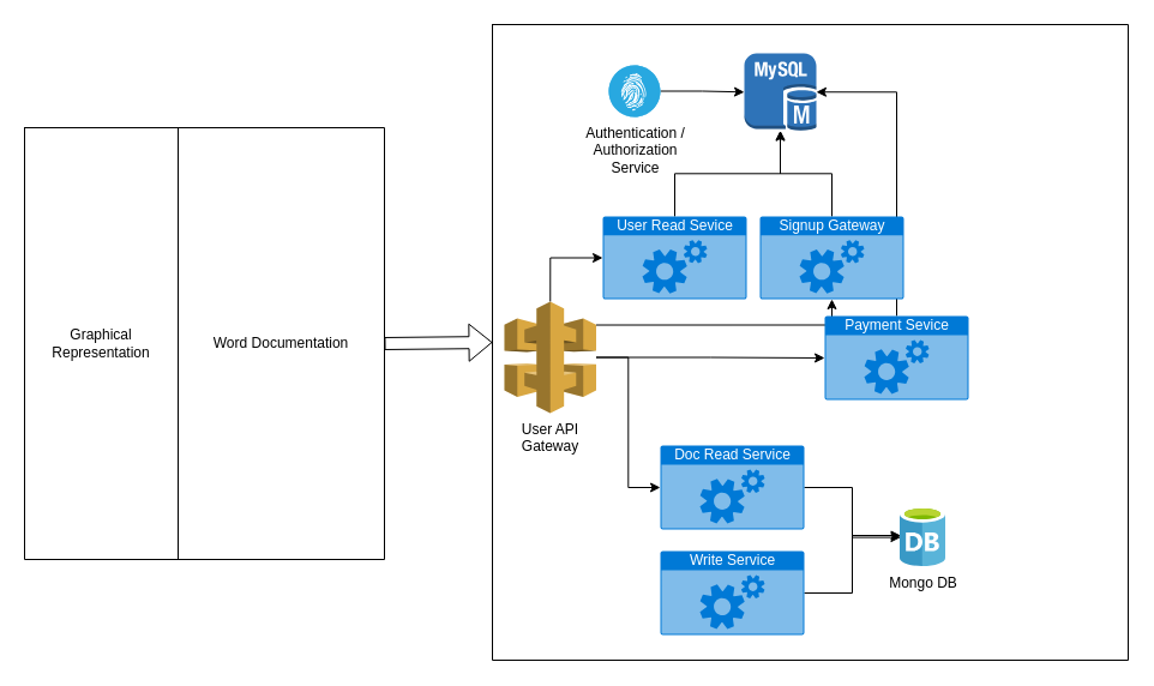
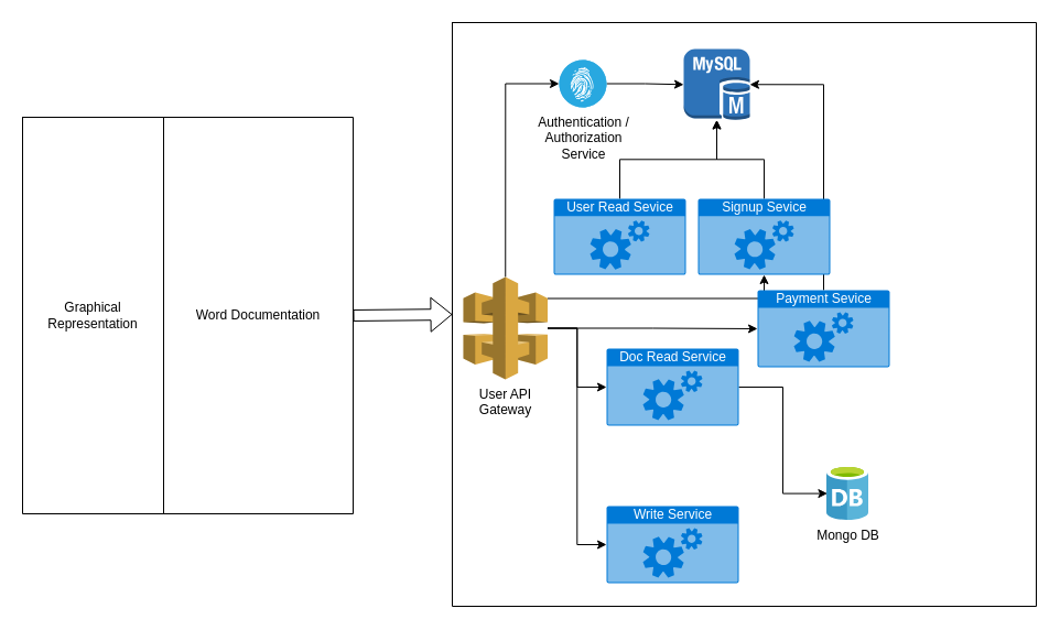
  <mxCell id="0" />
  <mxCell id="1" parent="0" />
  <mxCell id="2" value="" style="shape=table;startSize=0;container=1;collapsible=0;childLayout=tableLayout;" vertex="1" parent="1"><mxGeometry x="20" y="106" width="300" height="360" as="geometry" /></mxCell>
  <mxCell id="3" value="" style="shape=tableRow;horizontal=0;startSize=0;swimlaneHead=0;swimlaneBody=0;top=0;left=0;bottom=0;right=0;collapsible=0;dropTarget=0;fillColor=none;points=[[0,0.5],[1,0.5]];portConstraint=eastwest;" vertex="1" parent="2"><mxGeometry width="300" height="360" as="geometry" /></mxCell>
  <mxCell id="4" value="Graphical Representation" style="shape=partialRectangle;html=1;whiteSpace=wrap;connectable=0;overflow=hidden;fillColor=none;top=0;left=0;bottom=0;right=0;pointerEvents=1;" vertex="1" parent="3"><mxGeometry width="128" height="360" as="geometry"><mxRectangle width="128" height="360" as="alternateBounds" /></mxGeometry></mxCell>
  <mxCell id="5" value="Word Documentation" style="shape=partialRectangle;html=1;whiteSpace=wrap;connectable=0;overflow=hidden;fillColor=none;top=0;left=0;bottom=0;right=0;pointerEvents=1;" vertex="1" parent="3"><mxGeometry x="128" width="172" height="360" as="geometry"><mxRectangle width="172" height="360" as="alternateBounds" /></mxGeometry></mxCell>
  <mxCell id="6" value="" style="shape=table;startSize=0;container=1;collapsible=0;childLayout=tableLayout;" vertex="1" parent="1"><mxGeometry x="410" y="20" width="530" height="530" as="geometry" /></mxCell>
  <mxCell id="7" value="" style="shape=tableRow;horizontal=0;startSize=0;swimlaneHead=0;swimlaneBody=0;top=0;left=0;bottom=0;right=0;collapsible=0;dropTarget=0;fillColor=none;points=[[0,0.5],[1,0.5]];portConstraint=eastwest;" vertex="1" parent="6"><mxGeometry width="530" height="530" as="geometry" /></mxCell>
  <mxCell id="8" value="" style="shape=partialRectangle;html=1;whiteSpace=wrap;connectable=0;overflow=hidden;fillColor=none;top=0;left=0;bottom=0;right=0;pointerEvents=1;" vertex="1" parent="7"><mxGeometry width="530" height="530" as="geometry"><mxRectangle width="530" height="530" as="alternateBounds" /></mxGeometry></mxCell>
  <mxCell id="9" value="" style="shape=flexArrow;endArrow=classic;html=1;rounded=0;exitX=1;exitY=0.5;exitDx=0;exitDy=0;entryX=0;entryY=0.5;entryDx=0;entryDy=0;" edge="1" parent="1" source="3" target="7"><mxGeometry width="50" height="50" relative="1" as="geometry"><mxPoint x="330" y="190" as="sourcePoint" /><mxPoint x="380" y="140" as="targetPoint" /></mxGeometry></mxCell>
+ <mxCell id="10" style="edgeStyle=orthogonalEdgeStyle;rounded=0;orthogonalLoop=1;jettySize=auto;html=1;entryX=0;entryY=0.5;entryDx=0;entryDy=0;entryPerimeter=0;exitX=0.5;exitY=0;exitDx=0;exitDy=0;exitPerimeter=0;" edge="1" parent="1" source="16" target="23"><mxGeometry relative="1" as="geometry" /></mxCell>
  <mxCell id="11" style="edgeStyle=orthogonalEdgeStyle;rounded=0;orthogonalLoop=1;jettySize=auto;html=1;entryX=0;entryY=0.5;entryDx=0;entryDy=0;entryPerimeter=0;" edge="1" parent="1" source="16" target="18"><mxGeometry relative="1" as="geometry" /></mxCell>
+ <mxCell id="12" style="edgeStyle=orthogonalEdgeStyle;rounded=0;orthogonalLoop=1;jettySize=auto;html=1;entryX=0;entryY=0.5;entryDx=0;entryDy=0;entryPerimeter=0;" edge="1" parent="1" source="16" target="20"><mxGeometry relative="1" as="geometry" /></mxCell>
  <mxCell id="13" style="edgeStyle=orthogonalEdgeStyle;rounded=0;orthogonalLoop=1;jettySize=auto;html=1;entryX=0;entryY=0.5;entryDx=0;entryDy=0;entryPerimeter=0;" edge="1" parent="1" source="16" target="26"><mxGeometry relative="1" as="geometry" /></mxCell>
- <mxCell id="14" style="edgeStyle=orthogonalEdgeStyle;rounded=0;orthogonalLoop=1;jettySize=auto;html=1;entryX=0;entryY=0.5;entryDx=0;entryDy=0;entryPerimeter=0;exitX=0.5;exitY=0;exitDx=0;exitDy=0;exitPerimeter=0;" edge="1" parent="1" source="16" target="28"><mxGeometry relative="1" as="geometry" /></mxCell>
  <mxCell id="15" style="edgeStyle=orthogonalEdgeStyle;rounded=0;orthogonalLoop=1;jettySize=auto;html=1;exitX=1;exitY=0.21;exitDx=0;exitDy=0;exitPerimeter=0;" edge="1" parent="1" source="16" target="30"><mxGeometry relative="1" as="geometry" /></mxCell>
  <mxCell id="16" value="User API&lt;br&gt;Gateway" style="outlineConnect=0;dashed=0;verticalLabelPosition=bottom;verticalAlign=top;align=center;html=1;shape=mxgraph.aws3.api_gateway;fillColor=#D9A741;gradientColor=none;" vertex="1" parent="1"><mxGeometry x="420" y="251" width="76.5" height="93" as="geometry" /></mxCell>
  <mxCell id="17" style="edgeStyle=orthogonalEdgeStyle;rounded=0;orthogonalLoop=1;jettySize=auto;html=1;entryX=0.011;entryY=0.512;entryDx=0;entryDy=0;entryPerimeter=0;" edge="1" parent="1" source="18" target="21"><mxGeometry relative="1" as="geometry" /></mxCell>
- <mxCell id="18" value="Doc Read Service" style="html=1;strokeColor=none;fillColor=#0079D6;labelPosition=center;verticalLabelPosition=middle;verticalAlign=top;align=center;fontSize=12;outlineConnect=0;spacingTop=-6;fontColor=#FFFFFF;sketch=0;shape=mxgraph.sitemap.services;" vertex="1" parent="1"><mxGeometry x="550" y="371" width="120" height="70" as="geometry" /></mxCell>
- <mxCell id="19" style="edgeStyle=orthogonalEdgeStyle;rounded=0;orthogonalLoop=1;jettySize=auto;html=1;entryX=0.011;entryY=0.48;entryDx=0;entryDy=0;entryPerimeter=0;" edge="1" parent="1" source="20" target="21"><mxGeometry relative="1" as="geometry" /></mxCell>
+ <mxCell id="18" value="Doc Read Service" style="html=1;strokeColor=none;fillColor=#0079D6;labelPosition=center;verticalLabelPosition=middle;verticalAlign=top;align=center;fontSize=12;outlineConnect=0;spacingTop=-6;fontColor=#FFFFFF;sketch=0;shape=mxgraph.sitemap.services;" vertex="1" parent="1"><mxGeometry x="550" y="316" width="120" height="70" as="geometry" /></mxCell>
  <mxCell id="20" value="Write Service" style="html=1;strokeColor=none;fillColor=#0079D6;labelPosition=center;verticalLabelPosition=middle;verticalAlign=top;align=center;fontSize=12;outlineConnect=0;spacingTop=-6;fontColor=#FFFFFF;sketch=0;shape=mxgraph.sitemap.services;" vertex="1" parent="1"><mxGeometry x="550" y="459" width="120" height="70" as="geometry" /></mxCell>
  <mxCell id="21" value="Mongo DB" style="sketch=0;aspect=fixed;html=1;points=[];align=center;image;fontSize=12;image=img/lib/mscae/Database_General.svg;" vertex="1" parent="1"><mxGeometry x="750" y="422" width="38" height="50" as="geometry" /></mxCell>
  <mxCell id="22" style="edgeStyle=orthogonalEdgeStyle;rounded=0;orthogonalLoop=1;jettySize=auto;html=1;" edge="1" parent="1" source="23" target="24"><mxGeometry relative="1" as="geometry" /></mxCell>
  <mxCell id="23" value="Authentication /&lt;br&gt;Authorization&lt;br&gt;Service" style="fillColor=#28A8E0;verticalLabelPosition=bottom;sketch=0;html=1;strokeColor=#ffffff;verticalAlign=top;align=center;points=[[0.145,0.145,0],[0.5,0,0],[0.855,0.145,0],[1,0.5,0],[0.855,0.855,0],[0.5,1,0],[0.145,0.855,0],[0,0.5,0]];pointerEvents=1;shape=mxgraph.cisco_safe.compositeIcon;bgIcon=ellipse;resIcon=mxgraph.cisco_safe.capability.identity_authorization;" vertex="1" parent="1"><mxGeometry x="507" y="54" width="43" height="43" as="geometry" /></mxCell>
  <mxCell id="24" value="" style="outlineConnect=0;dashed=0;verticalLabelPosition=bottom;verticalAlign=top;align=center;html=1;shape=mxgraph.aws3.mysql_db_instance;fillColor=#2E73B8;gradientColor=none;" vertex="1" parent="1"><mxGeometry x="620" y="44" width="60" height="64.5" as="geometry" /></mxCell>
  <mxCell id="25" style="edgeStyle=orthogonalEdgeStyle;rounded=0;orthogonalLoop=1;jettySize=auto;html=1;entryX=1;entryY=0.5;entryDx=0;entryDy=0;entryPerimeter=0;exitX=0.5;exitY=0;exitDx=0;exitDy=0;exitPerimeter=0;" edge="1" parent="1" source="26" target="24"><mxGeometry relative="1" as="geometry" /></mxCell>
  <mxCell id="26" value="Payment Sevice" style="html=1;strokeColor=none;fillColor=#0079D6;labelPosition=center;verticalLabelPosition=middle;verticalAlign=top;align=center;fontSize=12;outlineConnect=0;spacingTop=-6;fontColor=#FFFFFF;sketch=0;shape=mxgraph.sitemap.services;" vertex="1" parent="1"><mxGeometry x="687" y="263" width="120" height="70" as="geometry" /></mxCell>
  <mxCell id="27" style="edgeStyle=orthogonalEdgeStyle;rounded=0;orthogonalLoop=1;jettySize=auto;html=1;" edge="1" parent="1" source="28" target="24"><mxGeometry relative="1" as="geometry" /></mxCell>
  <mxCell id="28" value="User Read Sevice" style="html=1;strokeColor=none;fillColor=#0079D6;labelPosition=center;verticalLabelPosition=middle;verticalAlign=top;align=center;fontSize=12;outlineConnect=0;spacingTop=-6;fontColor=#FFFFFF;sketch=0;shape=mxgraph.sitemap.services;" vertex="1" parent="1"><mxGeometry x="502" y="180" width="120" height="69" as="geometry" /></mxCell>
  <mxCell id="29" style="edgeStyle=orthogonalEdgeStyle;rounded=0;orthogonalLoop=1;jettySize=auto;html=1;" edge="1" parent="1" source="30" target="24"><mxGeometry relative="1" as="geometry" /></mxCell>
- <mxCell id="30" value="Signup Gateway" style="html=1;strokeColor=none;fillColor=#0079D6;labelPosition=center;verticalLabelPosition=middle;verticalAlign=top;align=center;fontSize=12;outlineConnect=0;spacingTop=-6;fontColor=#FFFFFF;sketch=0;shape=mxgraph.sitemap.services;" vertex="1" parent="1"><mxGeometry x="633" y="180" width="120" height="69" as="geometry" /></mxCell>
+ <mxCell id="30" value="Signup Sevice" style="html=1;strokeColor=none;fillColor=#0079D6;labelPosition=center;verticalLabelPosition=middle;verticalAlign=top;align=center;fontSize=12;outlineConnect=0;spacingTop=-6;fontColor=#FFFFFF;sketch=0;shape=mxgraph.sitemap.services;" vertex="1" parent="1"><mxGeometry x="633" y="180" width="120" height="69" as="geometry" /></mxCell>
